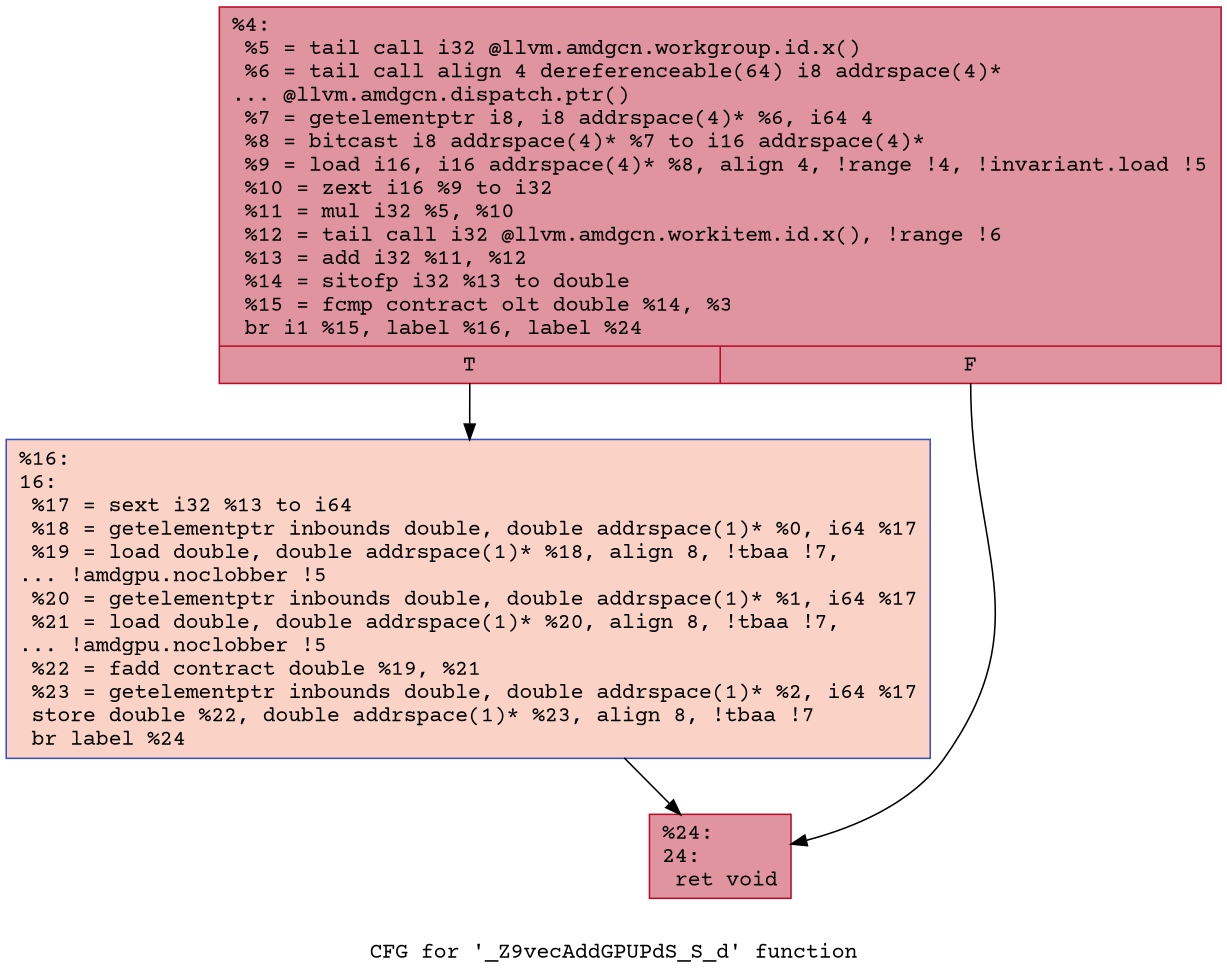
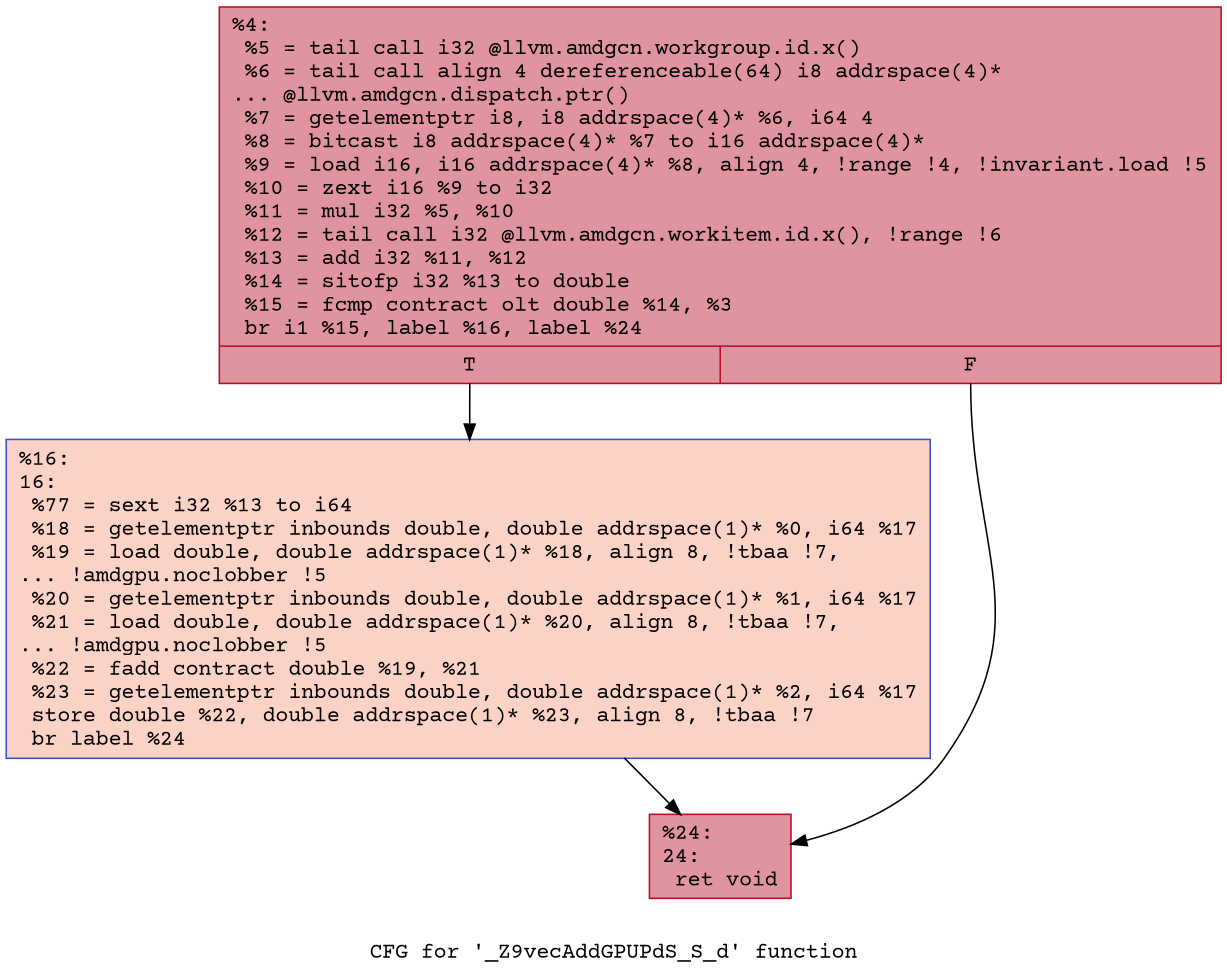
  digraph {
    label="CFG for '_Z9vecAddGPUPdS_S_d' function"
    fontname="Courier Prime"
    node [color="#b70d28ff" fillcolor="#b70d2870" shape=record style=filled fontname="Courier Prime"]
    edge [fontname="Courier Prime"]
    n1 [label="{%4:\l  %5 = tail call i32 @llvm.amdgcn.workgroup.id.x()\l  %6 = tail call align 4 dereferenceable(64) i8 addrspace(4)*\l... @llvm.amdgcn.dispatch.ptr()\l  %7 = getelementptr i8, i8 addrspace(4)* %6, i64 4\l  %8 = bitcast i8 addrspace(4)* %7 to i16 addrspace(4)*\l  %9 = load i16, i16 addrspace(4)* %8, align 4, !range !4, !invariant.load !5\l  %10 = zext i16 %9 to i32\l  %11 = mul i32 %5, %10\l  %12 = tail call i32 @llvm.amdgcn.workitem.id.x(), !range !6\l  %13 = add i32 %11, %12\l  %14 = sitofp i32 %13 to double\l  %15 = fcmp contract olt double %14, %3\l  br i1 %15, label %16, label %24\l|{<s0>T|<s1>F}}"]
-   n2 [color="#3d50c3ff" fillcolor="#f59c7d70" label="{%16:\l16:                                               \l  %17 = sext i32 %13 to i64\l  %18 = getelementptr inbounds double, double addrspace(1)* %0, i64 %17\l  %19 = load double, double addrspace(1)* %18, align 8, !tbaa !7,\l... !amdgpu.noclobber !5\l  %20 = getelementptr inbounds double, double addrspace(1)* %1, i64 %17\l  %21 = load double, double addrspace(1)* %20, align 8, !tbaa !7,\l... !amdgpu.noclobber !5\l  %22 = fadd contract double %19, %21\l  %23 = getelementptr inbounds double, double addrspace(1)* %2, i64 %17\l  store double %22, double addrspace(1)* %23, align 8, !tbaa !7\l  br label %24\l}"]
+   n2 [color="#3d50c3ff" fillcolor="#f59c7d70" label="{%16:\l16:                                               \l  %77 = sext i32 %13 to i64\l  %18 = getelementptr inbounds double, double addrspace(1)* %0, i64 %17\l  %19 = load double, double addrspace(1)* %18, align 8, !tbaa !7,\l... !amdgpu.noclobber !5\l  %20 = getelementptr inbounds double, double addrspace(1)* %1, i64 %17\l  %21 = load double, double addrspace(1)* %20, align 8, !tbaa !7,\l... !amdgpu.noclobber !5\l  %22 = fadd contract double %19, %21\l  %23 = getelementptr inbounds double, double addrspace(1)* %2, i64 %17\l  store double %22, double addrspace(1)* %23, align 8, !tbaa !7\l  br label %24\l}"]
    n3 [label="{%24:\l24:                                               \l  ret void\l}"]
    n1 -> n2 [tailport=s0]
    n1 -> n3 [tailport=s1]
    n2 -> n3
  }
